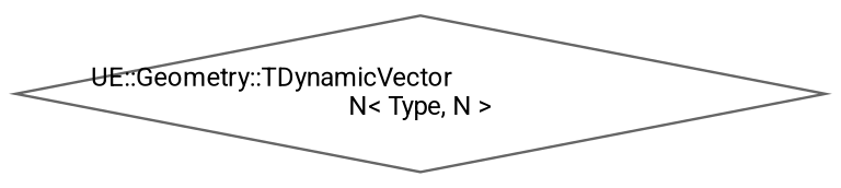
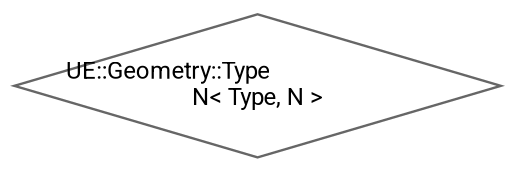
  digraph {
    rankdir=LR
    fontname=Roboto
-   n1 [color=grey40 fillcolor=white fontname=Roboto fontsize=10 height=0.2 label="UE::Geometry::TDynamicVector\lN\< Type, N \>" shape=diamond style=filled width=0.4]
+   n1 [color=grey40 fillcolor=white fontname=Roboto fontsize=10 height=0.2 label="UE::Geometry::Type\lN\< Type, N \>" shape=diamond style=filled width=0.4]
  }
